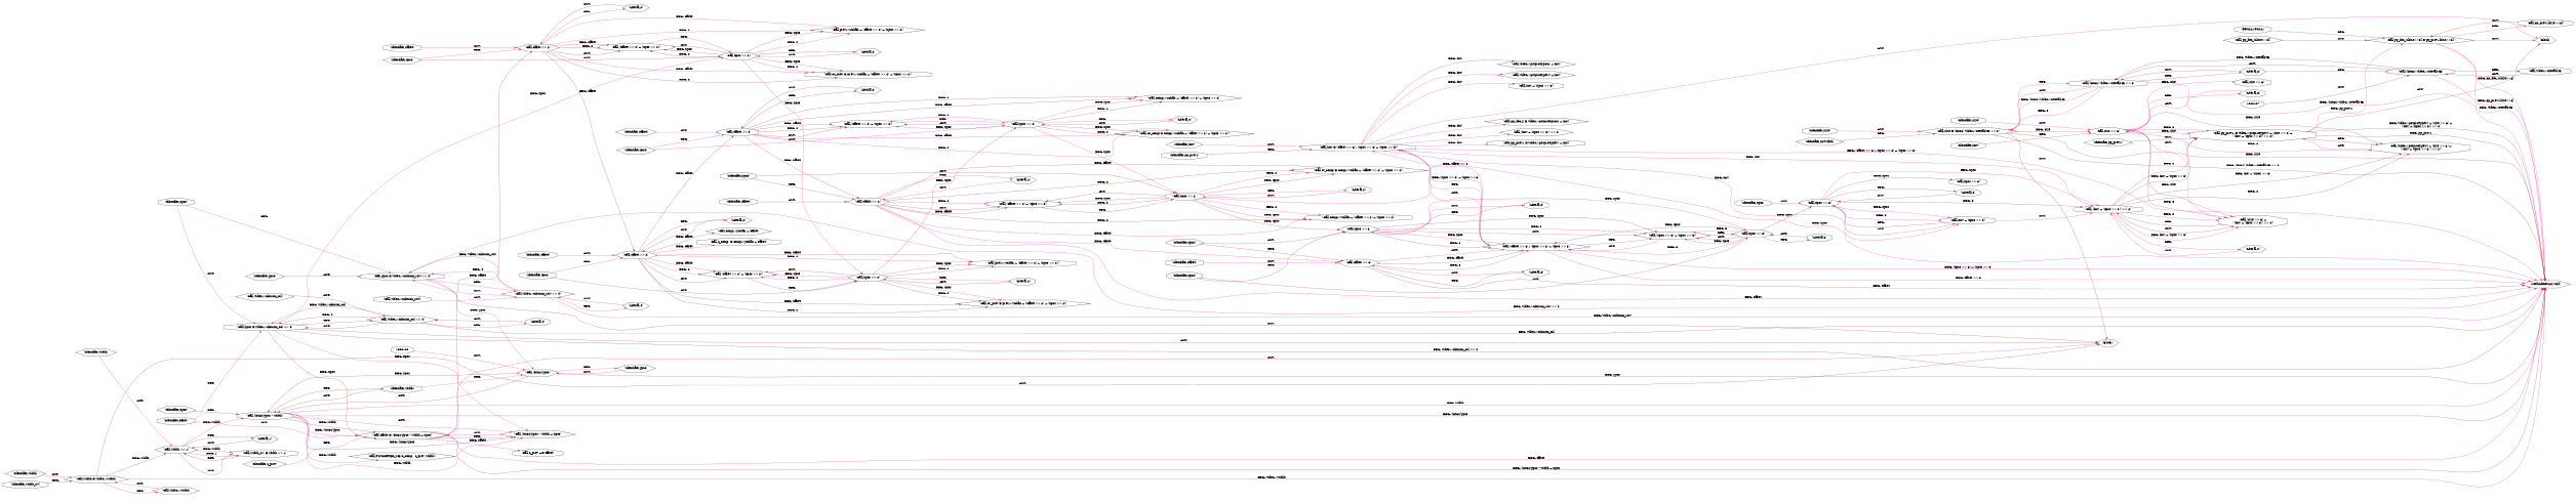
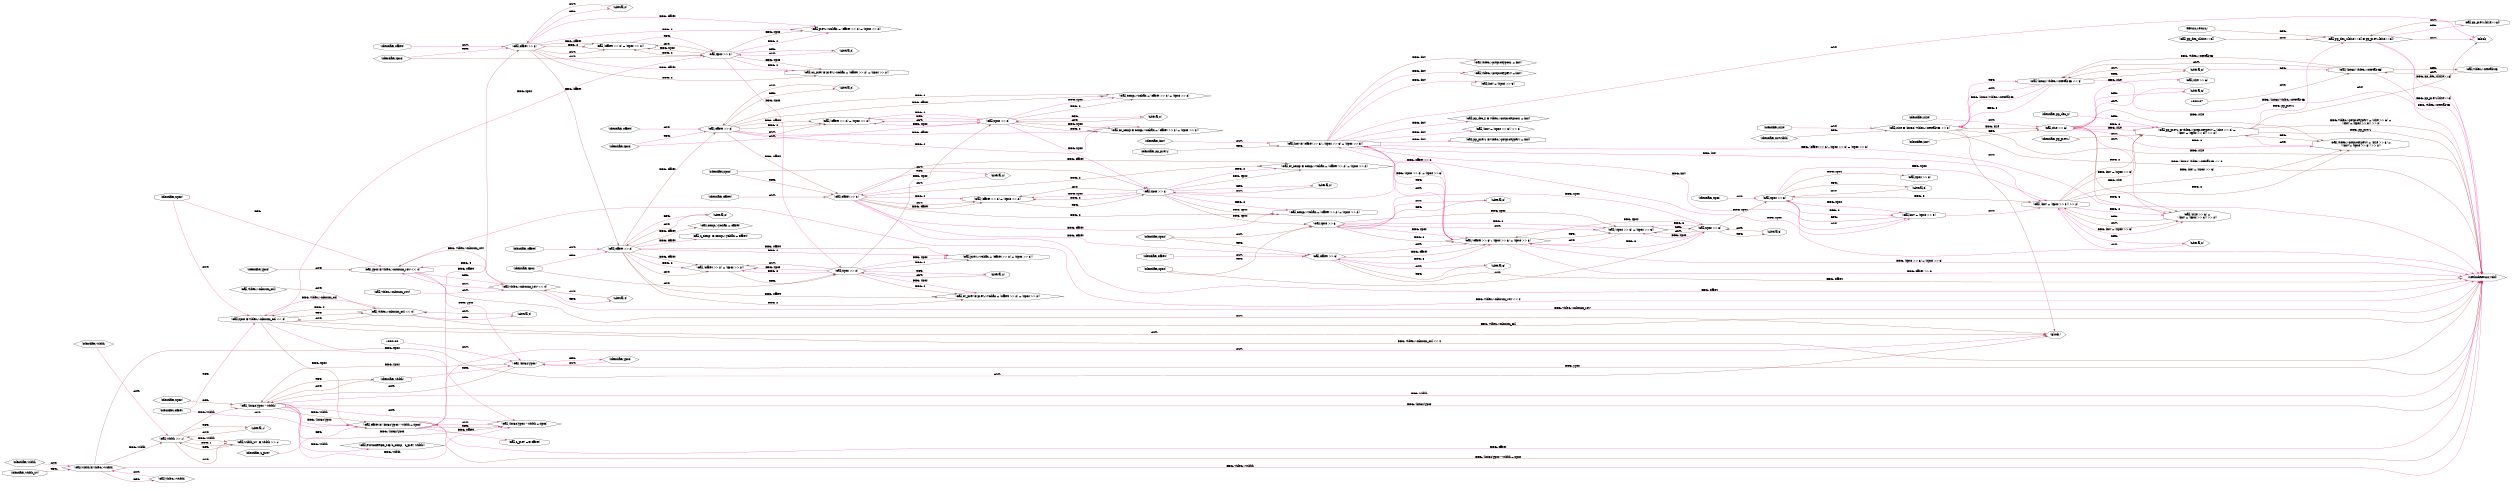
  digraph {
    rankdir=LR
    node [shape=hexagon]
    edge [color=brown]
    n1 [label="(Call,pp_dec_u[size>>8] = pp_prev1[size>>8])"]
    n2 [label="(Call,pp_prev1[size>>8])" shape=octagon]
    n3 [label="(MethodReturn,void)"]
    n4 [label="(Block,)"]
    n5 [label="(Call,pp_prev1 = video->pstprcTypPrv + (size >> 6) +\n ((imv + (xpos >> 3)) >> 2))" shape=octagon]
    n6 [label="(Call,video->pstprcTypPrv + (size >> 6) +\n ((imv + (xpos >> 3)) >> 2))" shape=octagon]
    n7 [label="(Call,size >> 6)" shape=octagon]
    n8 [label="(Call,size >> 6)" shape=octagon]
    n9 [label="(Literal,6)" shape=octagon]
    n10 [label="(Call,(size >> 6) +\n ((imv + (xpos >> 3)) >> 2))" shape=octagon]
    n11 [label="(Call,(imv + (xpos >> 3)) >> 2)" shape=octagon]
    n12 [label="(Call,size = (int32) video->nTotalMB << 8)"]
    n13 [label="(Call,(int32) video->nTotalMB << 8)" shape=octagon]
    n14 [label="(Block,)"]
    n15 [label="(Literal,8)"]
    n16 [label="(Call,(int32) video->nTotalMB)" shape=octagon]
    n17 [label="(Call,video->nTotalMB)" shape=octagon]
    n18 [label="(Literal,2)"]
    n19 [label="(Call,imv = (offset >> 6) - (xpos >> 6) + (xpos >> 3))" shape=octagon]
    n20 [label="(Call,(offset >> 6) - (xpos >> 6) + (xpos >> 3))"]
    n21 [label="(Call,pp_dec_y = video->pstprcTypCur + imv)"]
    n22 [label="(Call,(imv + (xpos >> 3)) >> 2)"]
    n23 [label="(Call,pp_prev1 = video->pstprcTypPrv + imv)" shape=octagon]
    n24 [label="(Call,imv + (xpos >> 3))" shape=octagon]
    n25 [label="(Call,video->pstprcTypCur + imv)"]
    n26 [label="(Call,video->pstprcTypPrv + imv)"]
    n27 [label="(Call,imv + (xpos >> 3))" shape=octagon]
    n28 [label="(Call,(xpos >> 6) + (xpos >> 3))"]
    n29 [label="(Call,xpos >> 3)" shape=octagon]
    n30 [label="(Call,xpos >> 3)"]
    n31 [label="(Call,offset >> 6)"]
    n32 [label="(Literal,6)" shape=octagon]
    n33 [label="(Call,offset >> 2)"]
    n34 [label="(Call,cv_comp = comp->vChan + (offset >> 2) + (xpos >> 2))"]
    n35 [label="(Call,comp->vChan + (offset >> 2) + (xpos >> 2))" shape=octagon]
    n36 [label="(Call,(offset >> 2) + (xpos >> 2))" shape=octagon]
    n37 [label="(Literal,2)"]
    n38 [label="(Call,xpos >> 2)" shape=octagon]
    n39 [label="(Call,offset >> 2)" shape=octagon]
    n40 [label="(Call,(offset >> 2) + (xpos >> 2))" shape=octagon]
    n41 [label="(Literal,2)"]
    n42 [label="(Call,comp->uChan + (offset >> 2) + (xpos >> 2))"]
    n43 [label="(Call,cu_comp = comp->uChan + (offset >> 2) + (xpos >> 2))"]
    n44 [label="(Call,xpos >> 2)" shape=octagon]
    n45 [label="(Call,offset >> 2)"]
    n46 [label="(Call,cv_prev = prev->vChan + (offset >> 2) + (xpos >> 2))"]
    n47 [label="(Call,prev->vChan + (offset >> 2) + (xpos >> 2))" shape=octagon]
    n48 [label="(Literal,2)"]
    n49 [label="(Call,comp->yChan + offset)"]
    n50 [label="(Call,c_comp  = comp->yChan + offset)" shape=octagon]
    n51 [label="(Call,(offset >> 2) + (xpos >> 2))"]
    n52 [label="(Call,xpos >> 2)"]
    n53 [label="(Call,offset >> 2)"]
    n54 [label="(Call,cu_prev = prev->uChan + (offset >> 2) + (xpos >> 2))" shape=octagon]
    n55 [label="(Call,prev->uChan + (offset >> 2) + (xpos >> 2))"]
    n56 [label="(Call,(offset >> 2) + (xpos >> 2))" shape=octagon]
    n57 [label="(Literal,2)"]
    n58 [label="(Call,xpos >> 2)"]
    n59 [label="(Call,offset = (int32)ypos * width + xpos)"]
    n60 [label="(Call,c_prev += offset)" shape=octagon]
    n61 [label="(Call,(int32)ypos * width + xpos)"]
    n62 [label="(Call,(int32)ypos * width)" shape=octagon]
    n63 [label="(Call,PutSKIPPED_MB(c_comp,  c_prev, width))"]
    n64 [label="(Identifier,width)" shape=octagon]
    n65 [label="(Call,(int32)ypos)"]
    n66 [label="(Identifier,ypos)"]
    n67 [label="(Call,ypos = video->mbnum_row << 4)" shape=octagon]
    n68 [label="(Call,video->mbnum_row << 4)"]
    n69 [label="(Literal,4)"]
    n70 [label="(Call,width >> 1)"]
    n71 [label="(Literal,1)"]
    n72 [label="(Call,width_uv  = width >> 1)" shape=octagon]
    n73 [label="(Call,width = video->width)"]
    n74 [label="(Call,video->width)"]
    n75 [label="(Call,xpos = video->mbnum_col << 4)" shape=octagon]
    n76 [label="(Call,video->mbnum_col << 4)"]
    n77 [label="(Literal,4)" shape=octagon]
    n78 [label="(Literal,2)"]
    n79 [label="(Call,xpos >> 6)"]
    n80 [label="(Literal,6)" shape=octagon]
    n81 [label="(Literal,3)" shape=octagon]
    n82 [label="(Literal,2)" shape=octagon]
    n83 [label="(Literal,2)"]
    n84 [label="(Literal,2)" shape=octagon]
    n85 [label="(Call,xpos >> 3)" shape=octagon]
    n86 [label="(Literal,3)" shape=octagon]
    n87 [label="(Identifier,pp_prev1)"]
    n88 [label="(Identifier,xpos)"]
    n89 [label="(Identifier,width)"]
    n90 [label="(Identifier,xpos)"]
    n91 [label="(Identifier,offset)" shape=octagon]
    n92 [label="(Identifier,mvwidth)"]
    n93 [label="(Identifier,width)"]
+   n94 [label="(Identifier,pp_dec_u)" shape=octagon]
    n95 [label="(Identifier,xpos)"]
    n96 [label="(Call,pp_dec_u[size>>8])"]
    n97 [label="(Identifier,xpos)" shape=octagon]
    n98 [label="(Identifier,offset)" shape=octagon]
    n99 [label="(Identifier,c_prev)"]
    n100 [label="(Identifier,size)" shape=octagon]
    n101 [label="(Identifier,imv)"]
    n102 [label="(Identifier,offset)"]
    n103 [label="(Identifier,ypos)"]
    n104 [label="(Return,return;)" shape=octagon]
    n105 [label="(Identifier,imv)" shape=octagon]
    n106 [label="(Identifier,pp_prev1)" shape=octagon]
    n107 [label="(Identifier,xpos)" shape=octagon]
    n108 [label="(Identifier,width_uv)" shape=octagon]
    n109 [label="(Call,video->mbnum_col)"]
    n110 [label="(Identifier,xpos)"]
    n111 [label="(Identifier,xpos)" shape=octagon]
    n112 [label="(Identifier,xpos)" shape=octagon]
    n113 [label="(Call,video->mbnum_row)" shape=octagon]
    n114 [label="(Identifier,offset)" shape=octagon]
    n115 [label="(Identifier,offset)" shape=octagon]
    n116 [label="(Identifier,xpos)" shape=octagon]
    n117 [label="(Identifier,offset)" shape=octagon]
    n118 [label="(Identifier,size)" shape=octagon]
    1000137 [shape=octagon]
    1000182 [shape=octagon]
    n1 -> n2 [color=deeppink label="CFG: "]
    n1 -> n3 [color=deeppink label="DDG: pp_dec_u[size>>8]"]
    n1 -> n3 [color=deeppink label="DDG: pp_prev1[size>>8]"]
    n1 -> n4 [color=deeppink label="AST: "]
    n2 -> n1 [label="AST: "]
    n5 -> n1 [color=deeppink label="DDG: pp_prev1"]
    n5 -> n3 [label="DDG: pp_prev1"]
    n5 -> n3 [label="DDG: video->pstprcTypPrv + (size >> 6) +\n ((imv + (xpos >> 3)) >> 2)"]
    n5 -> n4 [label="AST: "]
    n5 -> n6 [label="CFG: "]
    n6 -> n5 [color=deeppink label="AST: "]
    n7 -> n5 [color=deeppink label="DDG: size"]
    n7 -> n5 [color=deeppink label="DDG: 6"]
    n7 -> n6 [label="DDG: size"]
    n7 -> n6 [color=deeppink label="DDG: 6"]
    n7 -> n8 [color=deeppink label="DDG: size"]
    n7 -> n9 [color=deeppink label="CFG: "]
    n7 -> n10 [color=deeppink label="AST: "]
    n7 -> n10 [label="DDG: size"]
    n7 -> n10 [label="DDG: 6"]
    n9 -> n7 [color=deeppink label="AST: "]
    n10 -> n11 [label="CFG: "]
    n11 -> n5 [label="DDG: imv + (xpos >> 3)"]
    n11 -> n5 [label="DDG: 2"]
    n11 -> n6 [label="DDG: imv + (xpos >> 3)"]
    n11 -> n6 [label="DDG: 2"]
    n11 -> n10 [label="AST: "]
    n11 -> n10 [color=deeppink label="DDG: imv + (xpos >> 3)"]
    n11 -> n10 [color=deeppink label="DDG: 2"]
    n11 -> n18 [color=deeppink label="CFG: "]
    n12 -> n3 [label="DDG: size"]
    n12 -> n3 [label="DDG: (int32) video->nTotalMB << 8"]
    n12 -> n7 [label="DDG: size"]
    n12 -> n13 [color=deeppink label="CFG: "]
    n12 -> n14 [label="AST: "]
    n13 -> n3 [color=deeppink label="DDG: (int32) video->nTotalMB"]
    n13 -> n12 [color=deeppink label="AST: "]
    n13 -> n12 [color=deeppink label="DDG: (int32) video->nTotalMB"]
    n13 -> n12 [color=deeppink label="DDG: 8"]
    n13 -> n15 [label="CFG: "]
    n15 -> n13 [label="AST: "]
    n15 -> n16 [color=deeppink label="CFG: "]
    n16 -> n3 [color=deeppink label="DDG: video->nTotalMB"]
    n16 -> n13 [label="AST: "]
    n16 -> n13 [label="DDG: video->nTotalMB"]
    n16 -> n17 [label="CFG: "]
    n17 -> n16 [label="AST: "]
    n18 -> n11 [color=deeppink label="AST: "]
    n19 -> n3 [color=deeppink label="DDG: (offset >> 6) - (xpos >> 6) + (xpos >> 3)"]
    n19 -> n4 [color=deeppink label="AST: "]
    n19 -> n11 [color=deeppink label="DDG: imv"]
    n19 -> n20 [color=deeppink label="CFG: "]
    n19 -> n21 [color=deeppink label="DDG: imv"]
    n19 -> n22 [color=deeppink label="DDG: imv"]
    n19 -> n23 [color=deeppink label="DDG: imv"]
    n19 -> n24 [color=deeppink label="DDG: imv"]
    n19 -> n25 [label="DDG: imv"]
    n19 -> n26 [color=deeppink label="DDG: imv"]
    n19 -> n27 [color=deeppink label="DDG: imv"]
    n20 -> n3 [color=deeppink label="DDG: offset >> 6"]
    n20 -> n3 [color=deeppink label="DDG: (xpos >> 6) + (xpos >> 3)"]
    n20 -> n19 [color=deeppink label="AST: "]
    n20 -> n19 [color=deeppink label="DDG: offset >> 6"]
    n20 -> n19 [label="DDG: (xpos >> 6) + (xpos >> 3)"]
    n20 -> n28 [label="CFG: "]
    n24 -> n11 [color=deeppink label="AST: "]
    n24 -> n29 [label="CFG: "]
    n28 -> n20 [color=deeppink label="AST: "]
    n28 -> n30 [label="CFG: "]
    n29 -> n11 [color=deeppink label="DDG: xpos"]
    n29 -> n11 [label="DDG: 3"]
    n29 -> n24 [color=deeppink label="AST: "]
    n29 -> n24 [color=deeppink label="DDG: xpos"]
    n29 -> n24 [color=deeppink label="DDG: 3"]
    n29 -> n85 [label="DDG: xpos"]
    n29 -> n86 [label="CFG: "]
    n30 -> n20 [label="DDG: xpos"]
    n30 -> n20 [color=deeppink label="DDG: 3"]
    n30 -> n28 [label="AST: "]
    n30 -> n28 [color=deeppink label="DDG: xpos"]
    n30 -> n28 [color=deeppink label="DDG: 3"]
    n30 -> n29 [label="DDG: xpos"]
    n30 -> n81 [label="CFG: "]
    n31 -> n3 [label="DDG: offset"]
    n31 -> n20 [color=deeppink label="AST: "]
    n31 -> n20 [label="DDG: offset"]
    n31 -> n20 [color=deeppink label="DDG: 6"]
    n31 -> n32 [label="CFG: "]
    n32 -> n31 [color=deeppink label="AST: "]
    n33 -> n3 [color=deeppink label="DDG: offset"]
    n33 -> n31 [color=deeppink label="DDG: offset"]
    n33 -> n34 [label="DDG: offset"]
    n33 -> n34 [label="DDG: 2"]
    n33 -> n35 [color=deeppink label="DDG: offset"]
    n33 -> n35 [label="DDG: 2"]
    n33 -> n36 [label="AST: "]
    n33 -> n36 [label="DDG: offset"]
    n33 -> n36 [color=deeppink label="DDG: 2"]
    n33 -> n37 [color=deeppink label="CFG: "]
    n36 -> n38 [label="CFG: "]
    n37 -> n33 [color=deeppink label="AST: "]
    n38 -> n3 [color=deeppink label="DDG: xpos"]
    n38 -> n34 [label="DDG: xpos"]
    n38 -> n34 [color=deeppink label="DDG: 2"]
    n38 -> n35 [label="DDG: xpos"]
    n38 -> n35 [color=deeppink label="DDG: 2"]
    n38 -> n36 [label="AST: "]
    n38 -> n36 [color=deeppink label="DDG: xpos"]
    n38 -> n36 [label="DDG: 2"]
    n38 -> n79 [label="DDG: xpos"]
    n38 -> n82 [color=deeppink label="CFG: "]
    n39 -> n33 [label="DDG: offset"]
    n39 -> n40 [label="AST: "]
    n39 -> n40 [label="DDG: offset"]
    n39 -> n40 [label="DDG: 2"]
    n39 -> n41 [label="CFG: "]
    n39 -> n42 [label="DDG: offset"]
    n39 -> n42 [label="DDG: 2"]
    n39 -> n43 [color=deeppink label="DDG: offset"]
    n39 -> n43 [color=deeppink label="DDG: 2"]
    n40 -> n44 [color=deeppink label="CFG: "]
    n41 -> n39 [label="AST: "]
    n44 -> n38 [color=deeppink label="DDG: xpos"]
    n44 -> n40 [label="AST: "]
    n44 -> n40 [color=deeppink label="DDG: xpos"]
    n44 -> n40 [color=deeppink label="DDG: 2"]
    n44 -> n42 [color=deeppink label="DDG: xpos"]
    n44 -> n42 [label="DDG: 2"]
    n44 -> n43 [label="DDG: xpos"]
    n44 -> n43 [label="DDG: 2"]
    n44 -> n83 [color=deeppink label="CFG: "]
    n45 -> n39 [label="DDG: offset"]
    n45 -> n46 [label="DDG: offset"]
    n45 -> n46 [label="DDG: 2"]
    n45 -> n47 [label="DDG: offset"]
    n45 -> n47 [color=deeppink label="DDG: 2"]
    n45 -> n48 [color=deeppink label="CFG: "]
    n45 -> n49 [label="DDG: offset"]
    n45 -> n50 [color=deeppink label="DDG: offset"]
    n45 -> n51 [label="AST: "]
    n45 -> n51 [label="DDG: offset"]
    n45 -> n51 [color=deeppink label="DDG: 2"]
    n48 -> n45 [label="AST: "]
    n51 -> n52 [label="CFG: "]
    n52 -> n44 [label="DDG: xpos"]
    n52 -> n46 [color=deeppink label="DDG: xpos"]
    n52 -> n46 [label="DDG: 2"]
    n52 -> n47 [color=deeppink label="DDG: xpos"]
    n52 -> n47 [label="DDG: 2"]
    n52 -> n51 [label="AST: "]
    n52 -> n51 [color=deeppink label="DDG: xpos"]
    n52 -> n51 [color=deeppink label="DDG: 2"]
    n52 -> n84 [color=deeppink label="CFG: "]
    n53 -> n45 [label="DDG: offset"]
    n53 -> n54 [color=deeppink label="DDG: offset"]
    n53 -> n54 [label="DDG: 2"]
    n53 -> n55 [color=deeppink label="DDG: offset"]
    n53 -> n55 [color=deeppink label="DDG: 2"]
    n53 -> n56 [label="AST: "]
    n53 -> n56 [label="DDG: offset"]
    n53 -> n56 [label="DDG: 2"]
    n53 -> n57 [color=deeppink label="CFG: "]
    n56 -> n58 [color=deeppink label="CFG: "]
    n57 -> n53 [label="AST: "]
    n58 -> n52 [color=deeppink label="DDG: xpos"]
    n58 -> n54 [label="DDG: xpos"]
    n58 -> n54 [color=deeppink label="DDG: 2"]
    n58 -> n55 [label="DDG: xpos"]
    n58 -> n55 [color=deeppink label="DDG: 2"]
    n58 -> n56 [label="AST: "]
    n58 -> n56 [label="DDG: xpos"]
    n58 -> n56 [label="DDG: 2"]
    n58 -> n78 [label="CFG: "]
    n59 -> n3 [color=deeppink label="DDG: offset"]
    n59 -> n3 [label="DDG: (int32)ypos * width + xpos"]
    n59 -> n14 [color=deeppink label="AST: "]
    n59 -> n53 [label="DDG: offset"]
    n59 -> n60 [color=deeppink label="DDG: offset"]
    n59 -> n61 [label="CFG: "]
    n61 -> n59 [color=deeppink label="AST: "]
    n62 -> n3 [color=deeppink label="DDG: width"]
    n62 -> n3 [label="DDG: (int32)ypos"]
    n62 -> n59 [color=deeppink label="DDG: (int32)ypos"]
    n62 -> n59 [label="DDG: width"]
    n62 -> n61 [color=deeppink label="AST: "]
    n62 -> n61 [label="DDG: (int32)ypos"]
    n62 -> n61 [color=deeppink label="DDG: width"]
    n62 -> n63 [color=deeppink label="DDG: width"]
    n62 -> n64 [label="CFG: "]
    n64 -> n62 [label="AST: "]
    n64 -> n65 [color=deeppink label="CFG: "]
    n65 -> n3 [label="DDG: ypos"]
    n65 -> n62 [label="AST: "]
    n65 -> n62 [label="DDG: ypos"]
    n65 -> n66 [color=deeppink label="CFG: "]
    n66 -> n65 [color=deeppink label="AST: "]
    n67 -> n3 [color=deeppink label="DDG: video->mbnum_row << 4"]
    n67 -> n14 [label="AST: "]
    n67 -> n65 [color=deeppink label="DDG: ypos"]
    n67 -> n68 [color=deeppink label="CFG: "]
    n68 -> n3 [color=deeppink label="DDG: video->mbnum_row"]
    n68 -> n67 [color=deeppink label="AST: "]
    n68 -> n67 [label="DDG: video->mbnum_row"]
    n68 -> n67 [color=deeppink label="DDG: 4"]
    n68 -> n69 [color=deeppink label="CFG: "]
    n69 -> n68 [label="AST: "]
    n70 -> n62 [label="DDG: width"]
    n70 -> n71 [label="CFG: "]
    n70 -> n72 [label="AST: "]
    n70 -> n72 [label="DDG: width"]
    n70 -> n72 [label="DDG: 1"]
    n71 -> n70 [label="AST: "]
    n72 -> n70 [label="CFG: "]
    n73 -> n3 [color=deeppink label="DDG: video->width"]
    n73 -> n14 [label="AST: "]
    n73 -> n70 [label="DDG: width"]
    n73 -> n74 [label="CFG: "]
    n74 -> n73 [color=deeppink label="AST: "]
    n75 -> n3 [label="DDG: video->mbnum_col << 4"]
    n75 -> n14 [label="AST: "]
    n75 -> n58 [color=deeppink label="DDG: xpos"]
    n75 -> n59 [label="DDG: xpos"]
    n75 -> n61 [color=deeppink label="DDG: xpos"]
    n75 -> n76 [label="CFG: "]
    n76 -> n3 [label="DDG: video->mbnum_col"]
    n76 -> n75 [label="AST: "]
    n76 -> n75 [color=deeppink label="DDG: video->mbnum_col"]
    n76 -> n75 [label="DDG: 4"]
    n76 -> n77 [color=deeppink label="CFG: "]
    n77 -> n76 [label="AST: "]
    n78 -> n58 [color=deeppink label="AST: "]
    n79 -> n20 [color=deeppink label="DDG: xpos"]
    n79 -> n20 [label="DDG: 6"]
    n79 -> n28 [color=deeppink label="AST: "]
    n79 -> n28 [label="DDG: xpos"]
    n79 -> n28 [color=deeppink label="DDG: 6"]
    n79 -> n30 [color=deeppink label="DDG: xpos"]
    n79 -> n80 [label="CFG: "]
    n80 -> n79 [color=deeppink label="AST: "]
    n81 -> n30 [label="AST: "]
    n82 -> n38 [label="AST: "]
    n83 -> n44 [label="AST: "]
    n84 -> n52 [label="AST: "]
    n86 -> n29 [label="AST: "]
    n87 -> n5 [label="AST: "]
    n88 -> n62 [label="CFG: "]
    n89 -> n70 [color=deeppink label="AST: "]
    n90 -> n31 [label="CFG: "]
    n90 -> n79 [label="AST: "]
    n91 -> n31 [color=deeppink label="AST: "]
    n92 -> n12 [label="CFG: "]
    n93 -> n73 [color=deeppink label="AST: "]
+   n94 -> n5 [color=deeppink label="CFG: "]
    n95 -> n39 [color=deeppink label="CFG: "]
    n95 -> n44 [color=deeppink label="AST: "]
    n96 -> n1 [label="AST: "]
    n97 -> n67 [color=deeppink label="CFG: "]
    n97 -> n75 [color=deeppink label="AST: "]
    n98 -> n45 [color=deeppink label="AST: "]
    n99 -> n59 [color=deeppink label="CFG: "]
    n100 -> n7 [color=deeppink label="AST: "]
    n101 -> n19 [color=deeppink label="AST: "]
    n102 -> n39 [color=deeppink label="AST: "]
    n103 -> n67 [label="AST: "]
    n104 -> n1 [label="CFG: "]
    n105 -> n7 [label="CFG: "]
    n106 -> n19 [label="CFG: "]
    n107 -> n30 [label="AST: "]
    n107 -> n79 [label="CFG: "]
    n108 -> n73 [label="CFG: "]
    n109 -> n76 [label="AST: "]
    n110 -> n53 [color=deeppink label="CFG: "]
    n110 -> n58 [label="AST: "]
    n111 -> n45 [color=deeppink label="CFG: "]
    n111 -> n52 [label="AST: "]
    n112 -> n29 [color=deeppink label="AST: "]
    n113 -> n68 [color=deeppink label="AST: "]
    n114 -> n59 [color=deeppink label="AST: "]
    n114 -> n75 [color=deeppink label="CFG: "]
    n115 -> n53 [color=deeppink label="AST: "]
    n116 -> n33 [label="CFG: "]
    n116 -> n38 [label="AST: "]
    n117 -> n33 [label="AST: "]
    n118 -> n12 [color=deeppink label="AST: "]
    1000137 -> n16 [label="AST: "]
    1000182 -> n65 [color=deeppink label="AST: "]
  }
